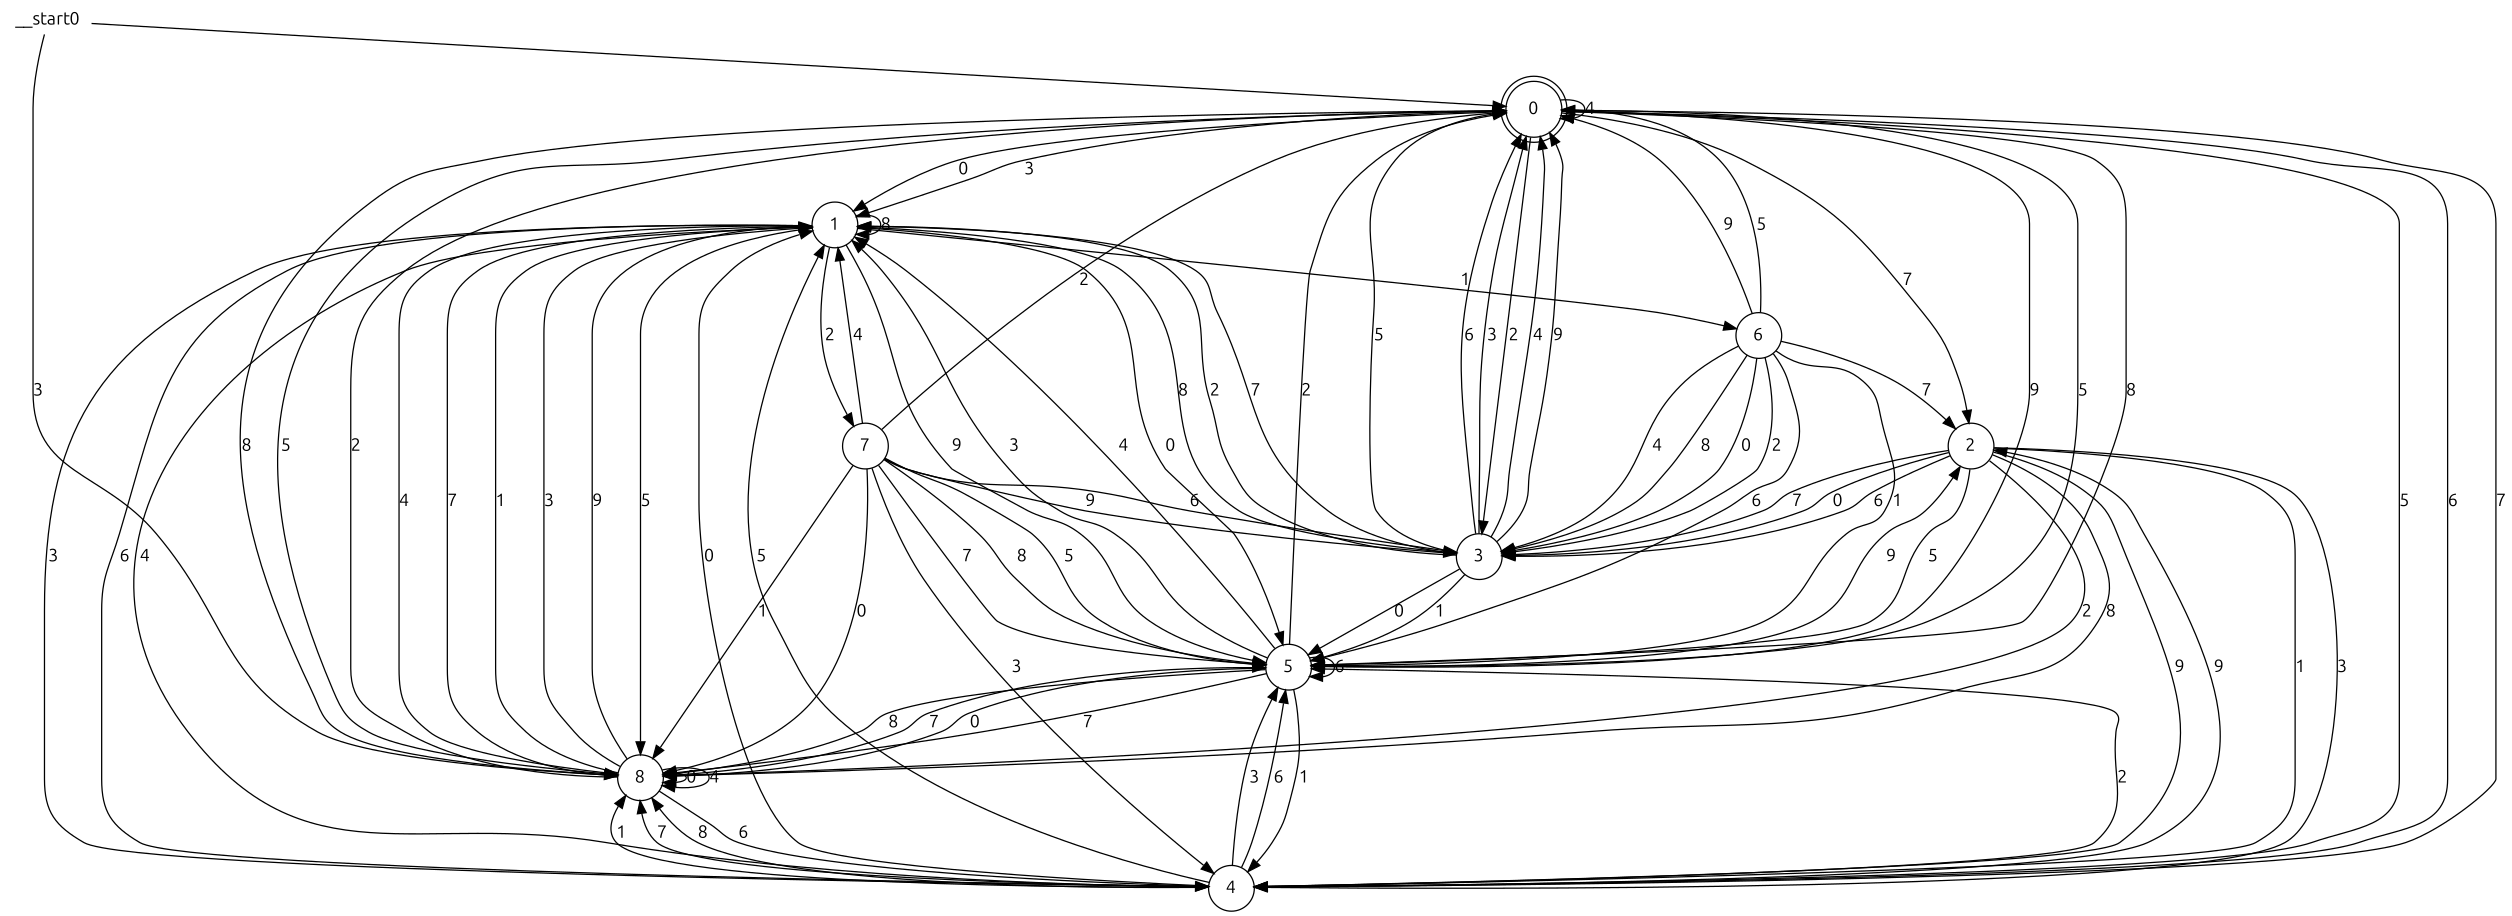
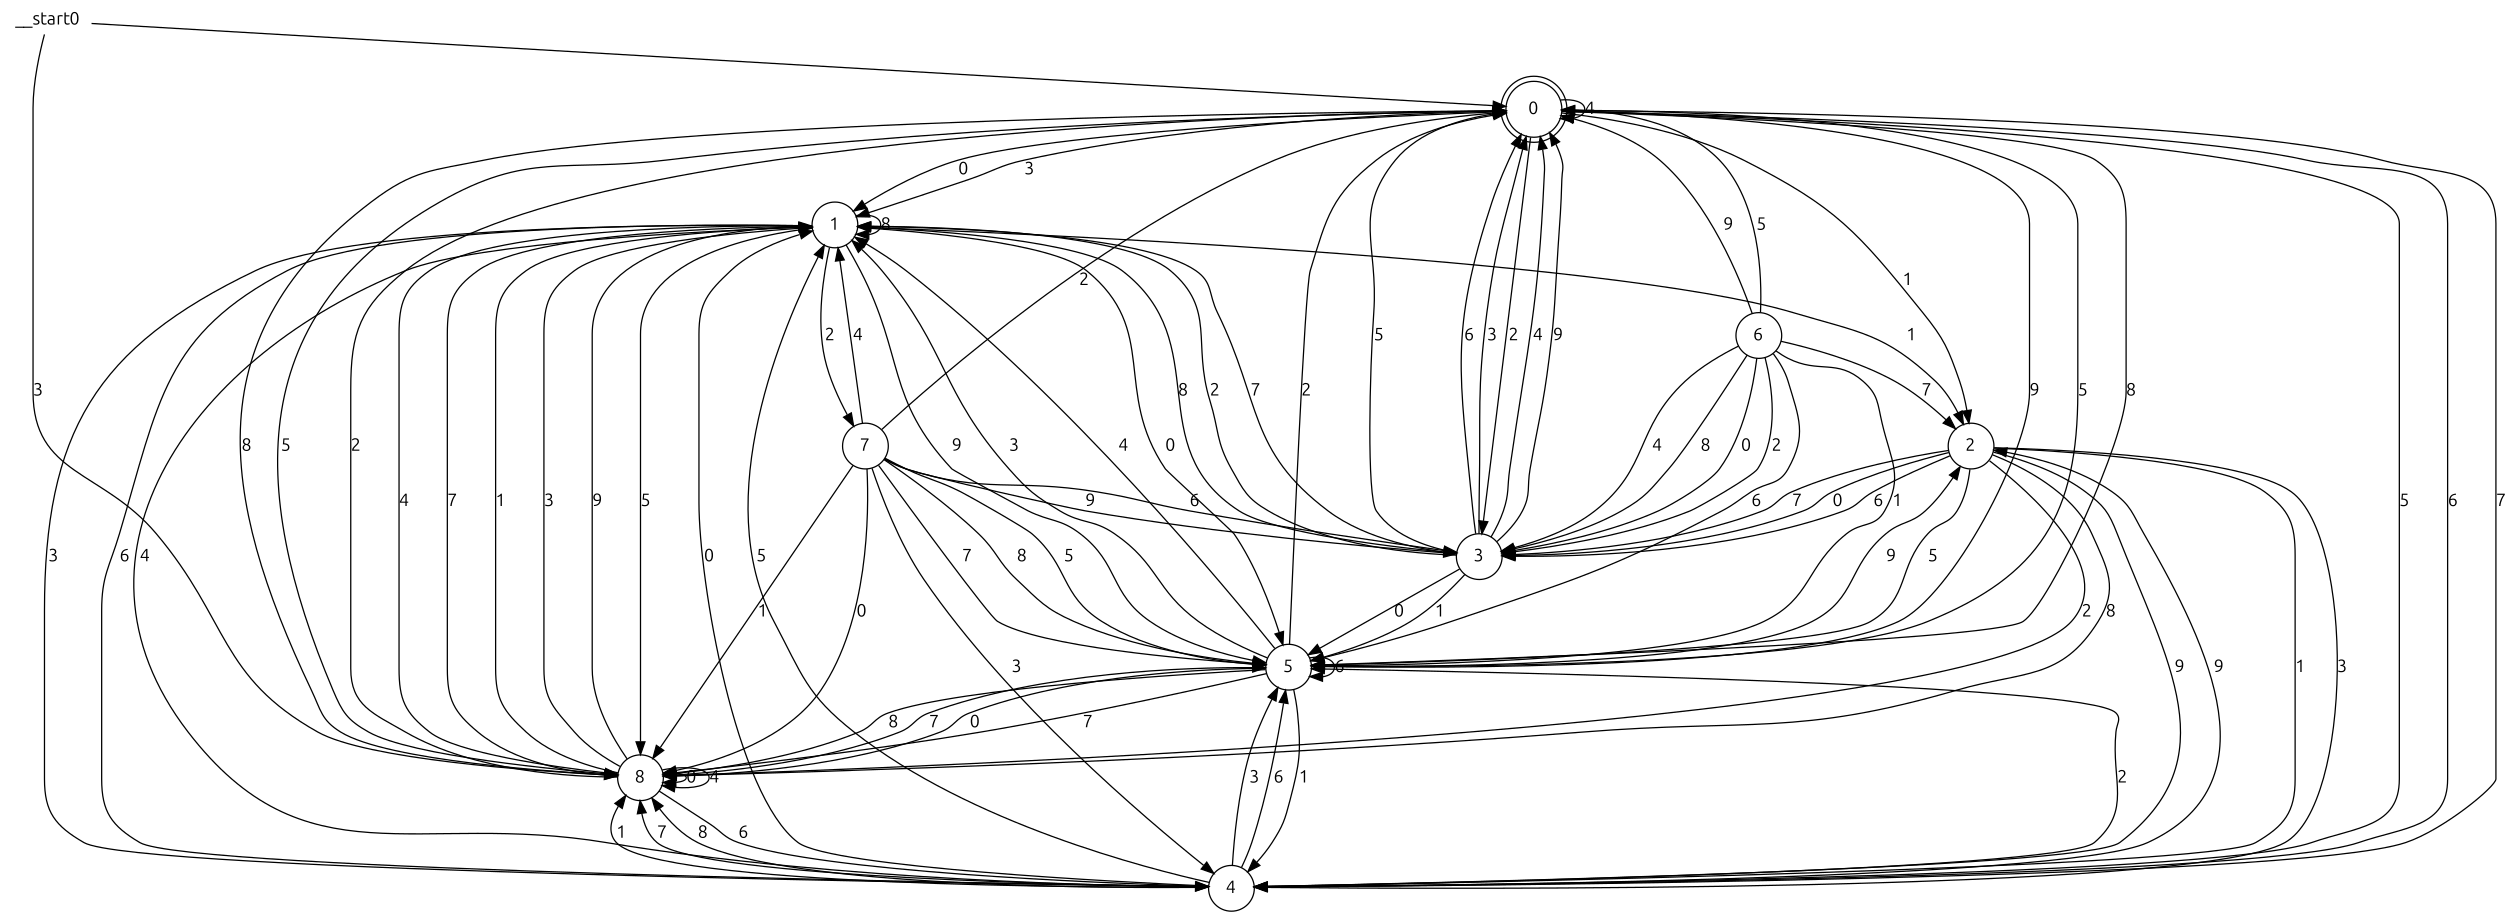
  digraph {
    fontname=Ubuntu
    node [fontname=Ubuntu shape=circle]
    edge [fontname=Ubuntu]
    n1 [label=0 shape=doublecircle]
    n2 [label=1]
    n3 [label=2]
    n4 [label=3]
    n5 [label=4]
    n6 [label=5]
    n7 [label=6]
    n8 [label=7]
    n9 [label=8]
    __start0 [height=0 shape=none width=0]
    n1 -> n1 [label=4]
    n1 -> n2 [label=0]
    n1 -> n2 [label=3]
-   n1 -> n3 [label=7]
+   n1 -> n3 [label=1]
    n1 -> n4 [label=2]
    n1 -> n5 [label=5]
    n1 -> n5 [label=6]
    n1 -> n5 [label=7]
    n1 -> n6 [label=8]
    n1 -> n6 [label=9]
    n2 -> n2 [label=8]
    n2 -> n5 [label=3]
    n2 -> n5 [label=6]
    n2 -> n6 [label=0]
    n2 -> n6 [label=9]
-   n2 -> n7 [label=1]
+   n2 -> n3 [label=1]
    n2 -> n8 [label=2]
    n2 -> n9 [label=4]
    n2 -> n9 [label=5]
    n2 -> n9 [label=7]
    n3 -> n4 [label=0]
    n3 -> n4 [label=6]
    n3 -> n4 [label=7]
    n3 -> n5 [label=1]
    n3 -> n5 [label=3]
    n3 -> n5 [label=9]
    n3 -> n6 [label=5]
    n3 -> n9 [label=2]
    n3 -> n9 [label=8]
    n4 -> n1 [label=3]
    n4 -> n1 [label=4]
    n4 -> n1 [label=5]
    n4 -> n1 [label=6]
    n4 -> n1 [label=9]
    n4 -> n2 [label=2]
    n4 -> n2 [label=7]
    n4 -> n2 [label=8]
    n4 -> n6 [label=0]
    n4 -> n6 [label=1]
    n5 -> n2 [label=0]
    n5 -> n2 [label=4]
    n5 -> n2 [label=5]
    n5 -> n3 [label=9]
    n5 -> n6 [label=2]
    n5 -> n6 [label=3]
    n5 -> n6 [label=6]
    n5 -> n9 [label=1]
    n5 -> n9 [label=7]
    n5 -> n9 [label=8]
    n6 -> n1 [label=2]
    n6 -> n1 [label=5]
    n6 -> n2 [label=3]
    n6 -> n2 [label=4]
    n6 -> n3 [label=9]
    n6 -> n5 [label=1]
    n6 -> n6 [label=6]
    n6 -> n9 [label=0]
    n6 -> n9 [label=7]
    n6 -> n9 [label=8]
    n7 -> n1 [label=5]
    n7 -> n1 [label=9]
    n7 -> n3 [label=7]
    n7 -> n4 [label=0]
    n7 -> n4 [label=2]
    n7 -> n4 [label=4]
    n7 -> n4 [label=8]
    n7 -> n6 [label=1]
    n7 -> n6 [label=6]
    n8 -> n1 [label=2]
    n8 -> n2 [label=4]
    n8 -> n4 [label=6]
    n8 -> n4 [label=9]
    n8 -> n5 [label=3]
    n8 -> n6 [label=5]
    n8 -> n6 [label=7]
    n8 -> n6 [label=8]
    n8 -> n9 [label=0]
    n8 -> n9 [label=1]
    n9 -> n1 [label=2]
    n9 -> n1 [label=5]
    n9 -> n1 [label=8]
    n9 -> n2 [label=1]
    n9 -> n2 [label=3]
    n9 -> n2 [label=9]
    n9 -> n5 [label=6]
    n9 -> n6 [label=7]
    n9 -> n9 [label=0]
    n9 -> n9 [label=4]
    __start0 -> n1
    __start0 -> n9 [label=3]
  }
